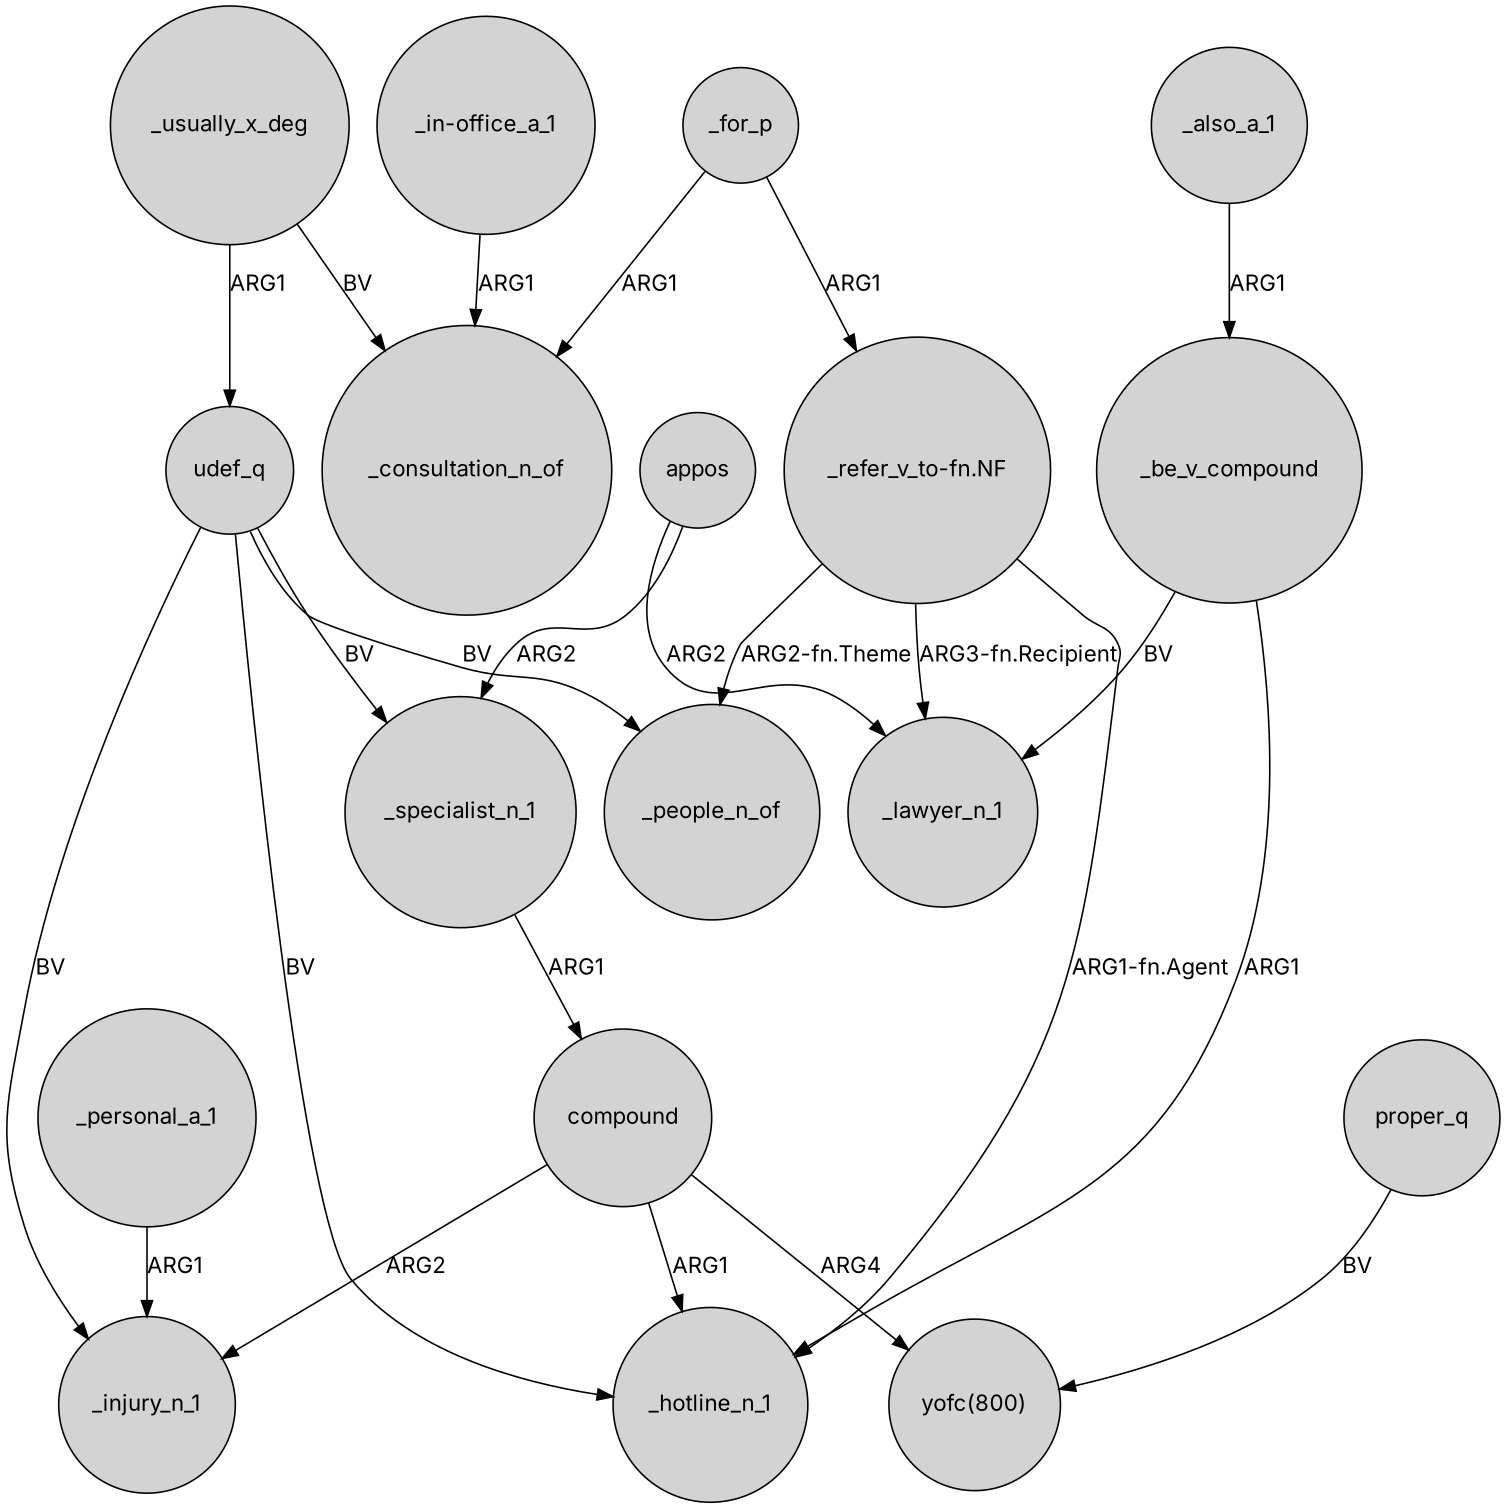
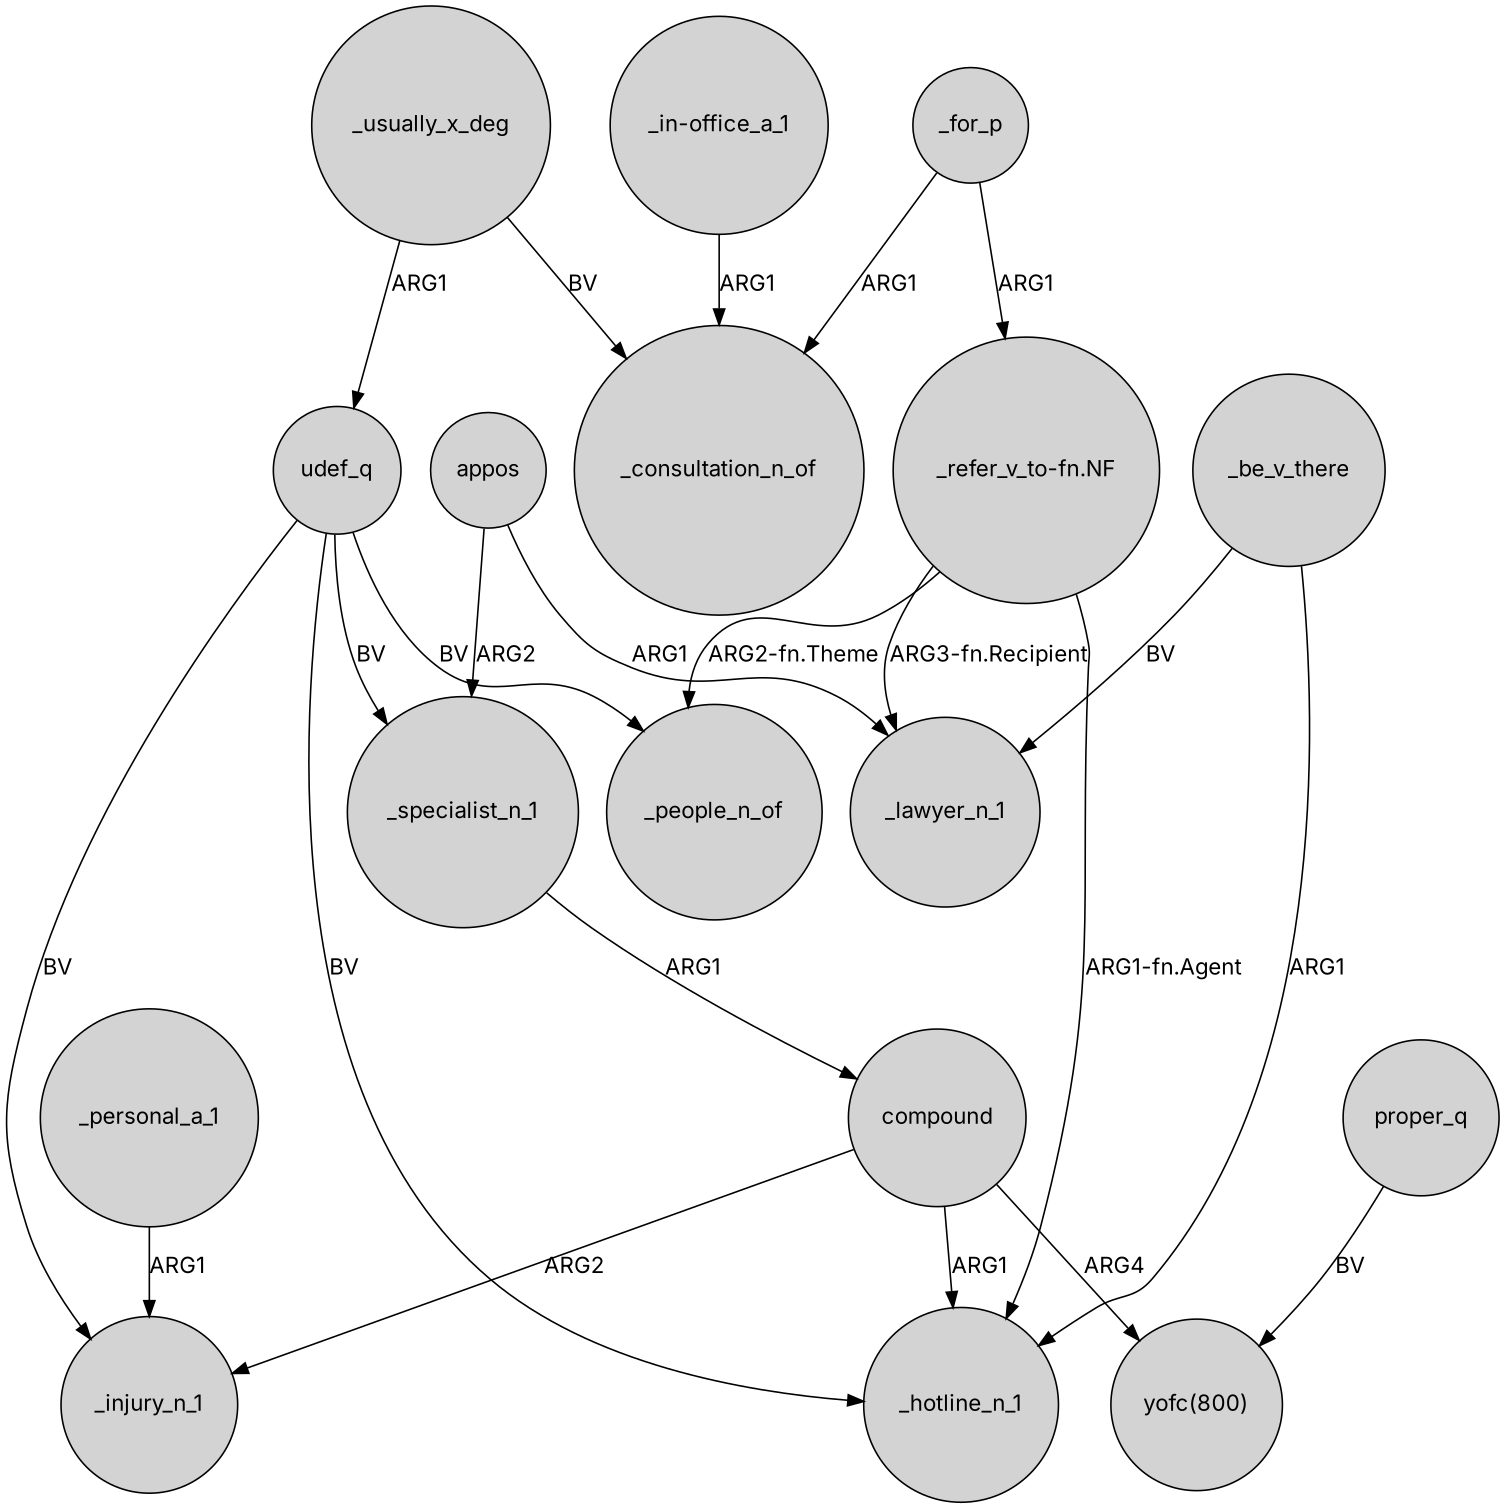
  digraph {
    fontname=Inter
    node [fontname=Inter shape=circle style=filled]
    edge [fontname=Inter]
    _usually_x_deg
    udef_q
    _consultation_n_of
    _specialist_n_1
    _injury_n_1
    _people_n_of
    _hotline_n_1
    compound
    proper_q
    "yofc(800)"
-   _also_a_1
-   _be_v_there [label=_be_v_compound]
+   _be_v_there
    _lawyer_n_1
    "_refer_v_to-fn.NF"
    _personal_a_1
    appos
    _for_p
    "_in-office_a_1"
    _usually_x_deg -> udef_q [label=ARG1]
    _usually_x_deg -> _consultation_n_of [label=BV]
    udef_q -> _specialist_n_1 [label=BV]
    udef_q -> _injury_n_1 [label=BV]
    udef_q -> _people_n_of [label=BV]
    udef_q -> _hotline_n_1 [label=BV]
    _specialist_n_1 -> compound [label=ARG1]
    compound -> _injury_n_1 [label=ARG2]
    compound -> _hotline_n_1 [label=ARG1]
    compound -> "yofc(800)" [label=ARG4]
    proper_q -> "yofc(800)" [label=BV]
-   _also_a_1 -> _be_v_there [label=ARG1]
    _be_v_there -> _hotline_n_1 [label=ARG1]
    _be_v_there -> _lawyer_n_1 [label=BV]
    "_refer_v_to-fn.NF" -> _people_n_of [label="ARG2-fn.Theme"]
    "_refer_v_to-fn.NF" -> _hotline_n_1 [label="ARG1-fn.Agent"]
    "_refer_v_to-fn.NF" -> _lawyer_n_1 [label="ARG3-fn.Recipient"]
    _personal_a_1 -> _injury_n_1 [label=ARG1]
    appos -> _specialist_n_1 [label=ARG2]
-   appos -> _lawyer_n_1 [label=ARG2]
+   appos -> _lawyer_n_1 [label=ARG1]
    _for_p -> _consultation_n_of [label=ARG1]
    _for_p -> "_refer_v_to-fn.NF" [label=ARG1]
    "_in-office_a_1" -> _consultation_n_of [label=ARG1]
  }
